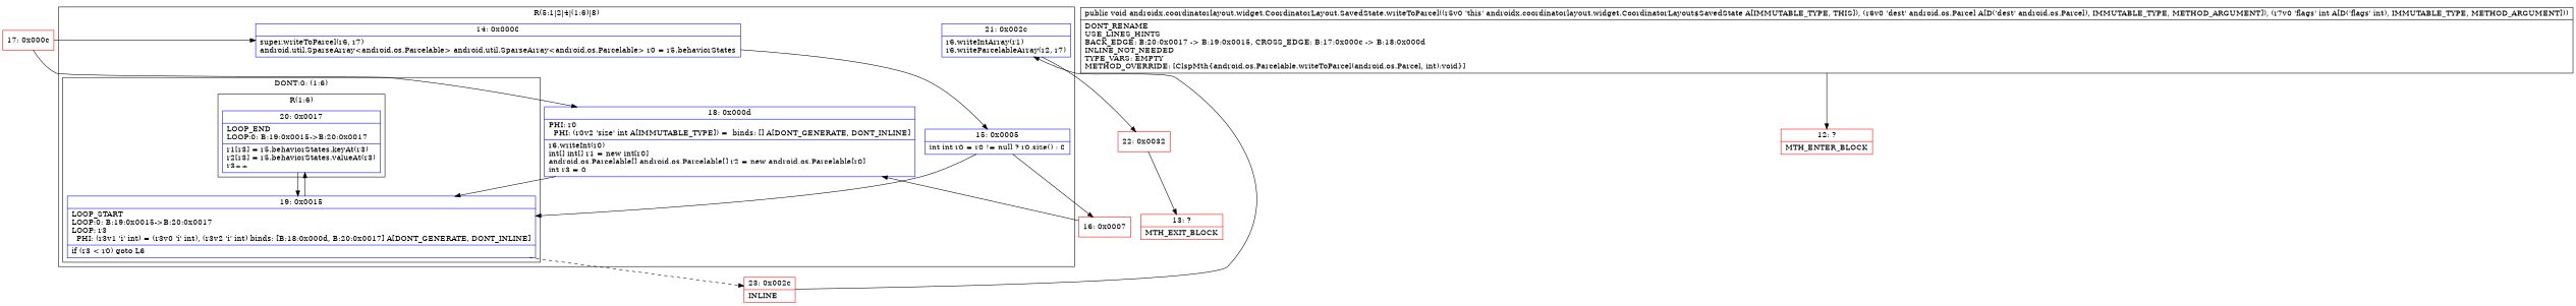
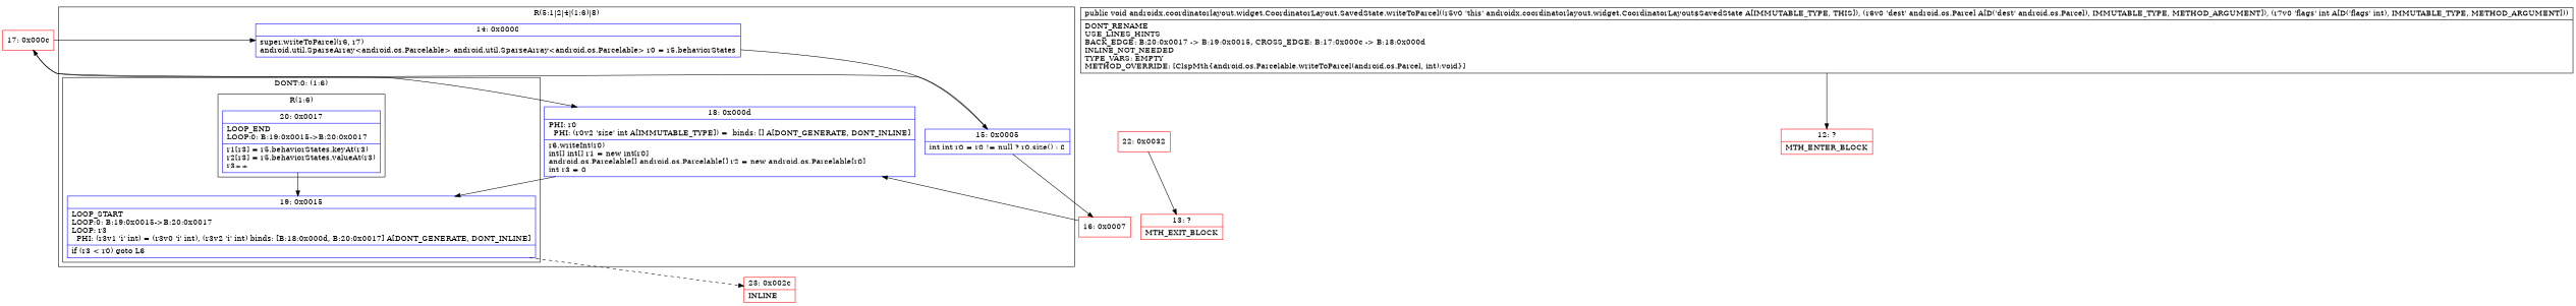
  digraph {
    node [color=blue shape=record]
    n1 [label="{20\:\ 0x0017|LOOP_END\lLOOP:0: B:19:0x0015\-\>B:20:0x0017\l|r1[r3] = r5.behaviorStates.keyAt(r3)\lr2[r3] = r5.behaviorStates.valueAt(r3)\lr3++\l}"]
    n2 [label="{19\:\ 0x0015|LOOP_START\lLOOP:0: B:19:0x0015\-\>B:20:0x0017\lLOOP: r3 \l  PHI: (r3v1 'i' int) = (r3v0 'i' int), (r3v2 'i' int) binds: [B:18:0x000d, B:20:0x0017] A[DONT_GENERATE, DONT_INLINE]\l|if (r3 \< r0) goto L6\l}"]
    n3 [label="{14\:\ 0x0000|super.writeToParcel(r6, r7)\landroid.util.SparseArray\<android.os.Parcelable\> android.util.SparseArray\<android.os.Parcelable\> r0 = r5.behaviorStates\l}"]
    n4 [label="{15\:\ 0x0005|int int r0 = r0 != null ? r0.size() : 0\l}"]
    n5 [label="{18\:\ 0x000d|PHI: r0 \l  PHI: (r0v2 'size' int A[IMMUTABLE_TYPE]) =  binds: [] A[DONT_GENERATE, DONT_INLINE]\l|r6.writeInt(r0)\lint[] int[] r1 = new int[r0]\landroid.os.Parcelable[] android.os.Parcelable[] r2 = new android.os.Parcelable[r0]\lint r3 = 0\l}"]
-   n6 [label="{21\:\ 0x002c|r6.writeIntArray(r1)\lr6.writeParcelableArray(r2, r7)\l}"]
    n7 [color=red label="{23\:\ 0x002c|INLINE\l}"]
    n8 [color=red label="{16\:\ 0x0007}"]
    n9 [color=red label="{17\:\ 0x000c}"]
    n10 [color=red label="{22\:\ 0x0032}"]
    n11 [color=red label="{13\:\ ?|MTH_EXIT_BLOCK\l}"]
    n12 [color=red label="{12\:\ ?|MTH_ENTER_BLOCK\l}"]
    n13 [label="{public void androidx.coordinatorlayout.widget.CoordinatorLayout.SavedState.writeToParcel((r5v0 'this' androidx.coordinatorlayout.widget.CoordinatorLayout$SavedState A[IMMUTABLE_TYPE, THIS]), (r6v0 'dest' android.os.Parcel A[D('dest' android.os.Parcel), IMMUTABLE_TYPE, METHOD_ARGUMENT]), (r7v0 'flags' int A[D('flags' int), IMMUTABLE_TYPE, METHOD_ARGUMENT]))  | DONT_RENAME\lUSE_LINES_HINTS\lBACK_EDGE: B:20:0x0017 \-\> B:19:0x0015, CROSS_EDGE: B:17:0x000c \-\> B:18:0x000d\lINLINE_NOT_NEEDED\lTYPE_VARS: EMPTY\lMETHOD_OVERRIDE: [ClspMth\{android.os.Parcelable.writeToParcel(android.os.Parcel, int):void\}]\l}" color=""]
    subgraph cluster_1 {
      label="R(5:1|2|4|(1:6)|8)"
      n3
      n4
      n5
-     n6
      subgraph cluster_2 {
        label="DONT:0: (1:6)"
        n2
        subgraph cluster_3 {
          label="R(1:6)"
          n1
        }
      }
    }
    n1 -> n2
-   n2 -> n1
    n2 -> n7 [style=dashed]
    n3 -> n4
    n4 -> n8
-   n4 -> n2
+   n4 -> n9
    n5 -> n2
-   n6 -> n10
-   n7 -> n6
    n8 -> n5
    n9 -> n3
    n9 -> n5
    n10 -> n11
    n13 -> n12
  }
